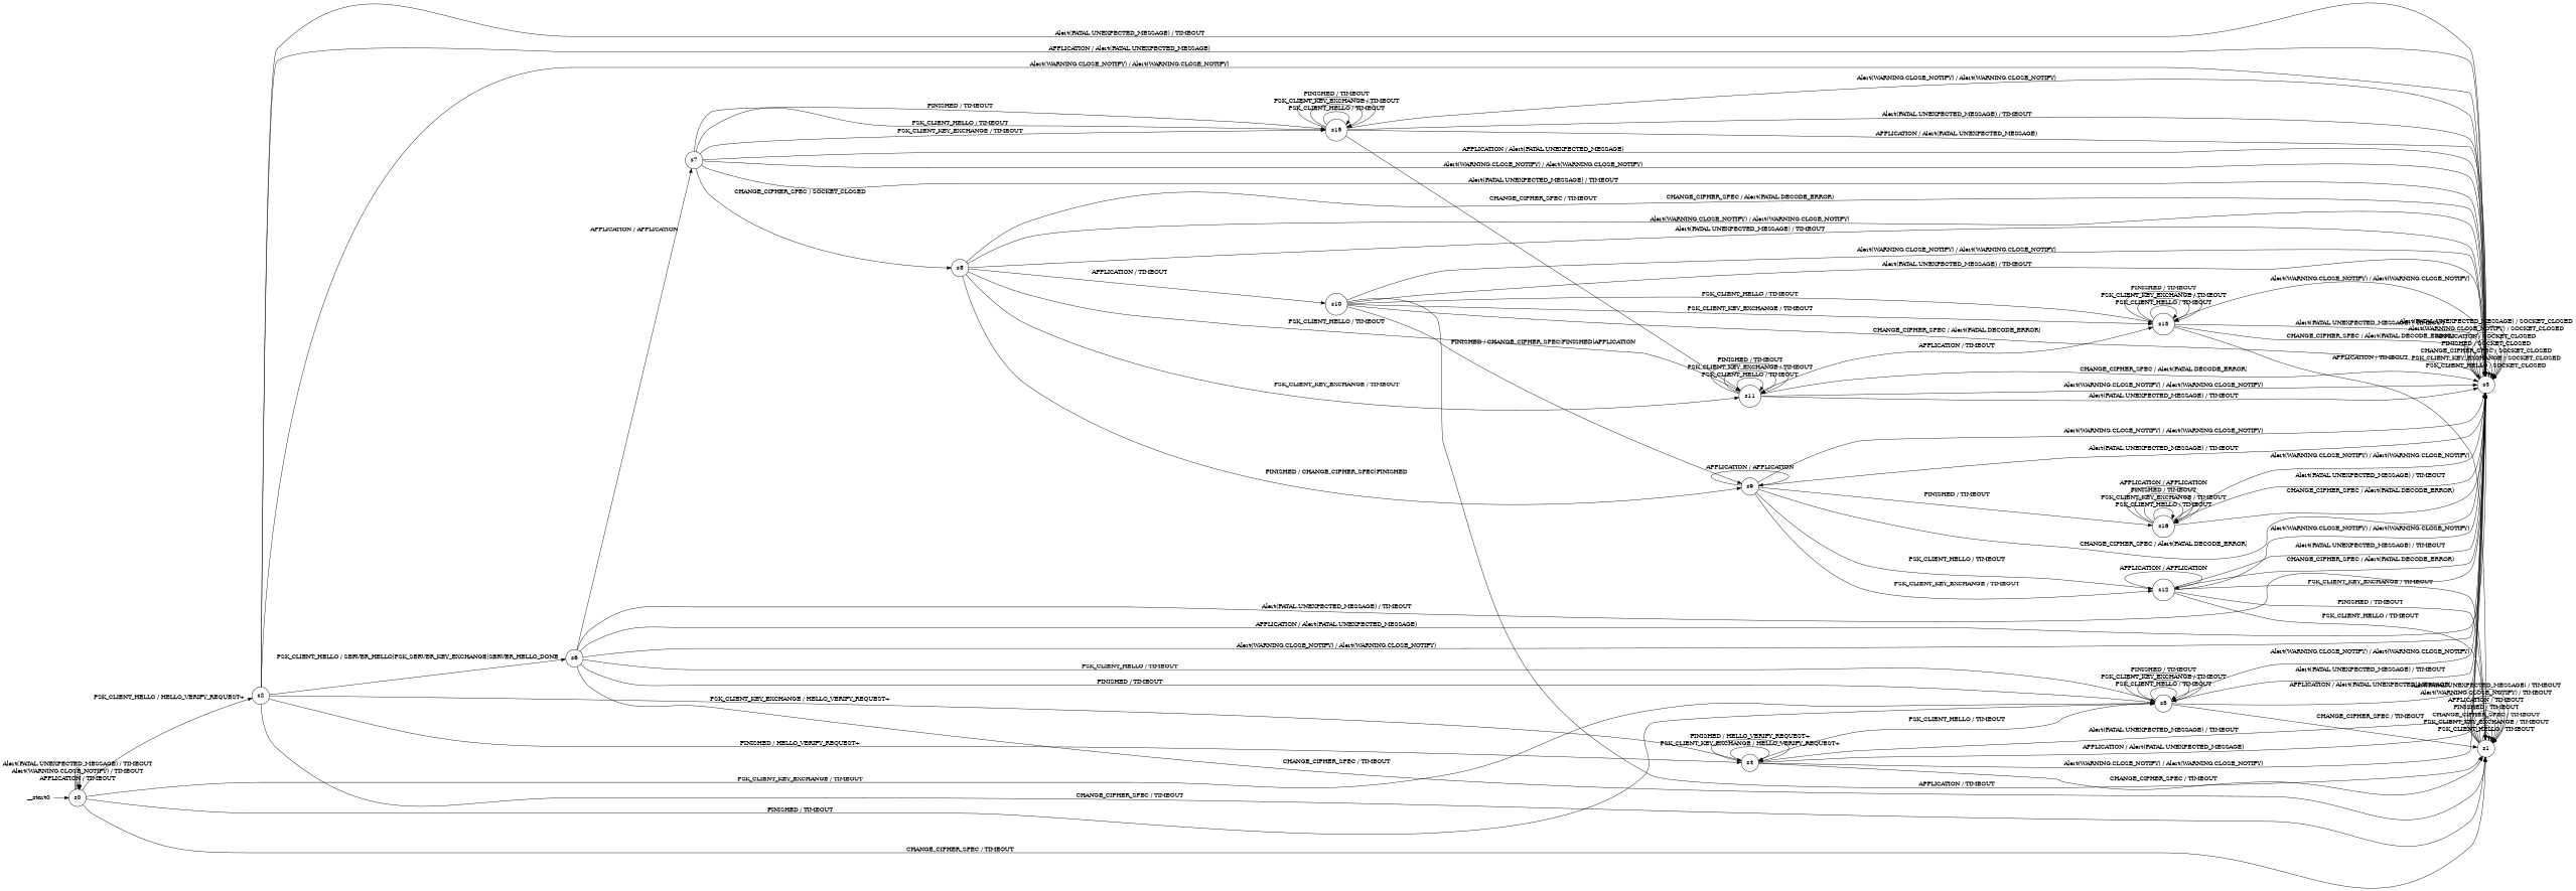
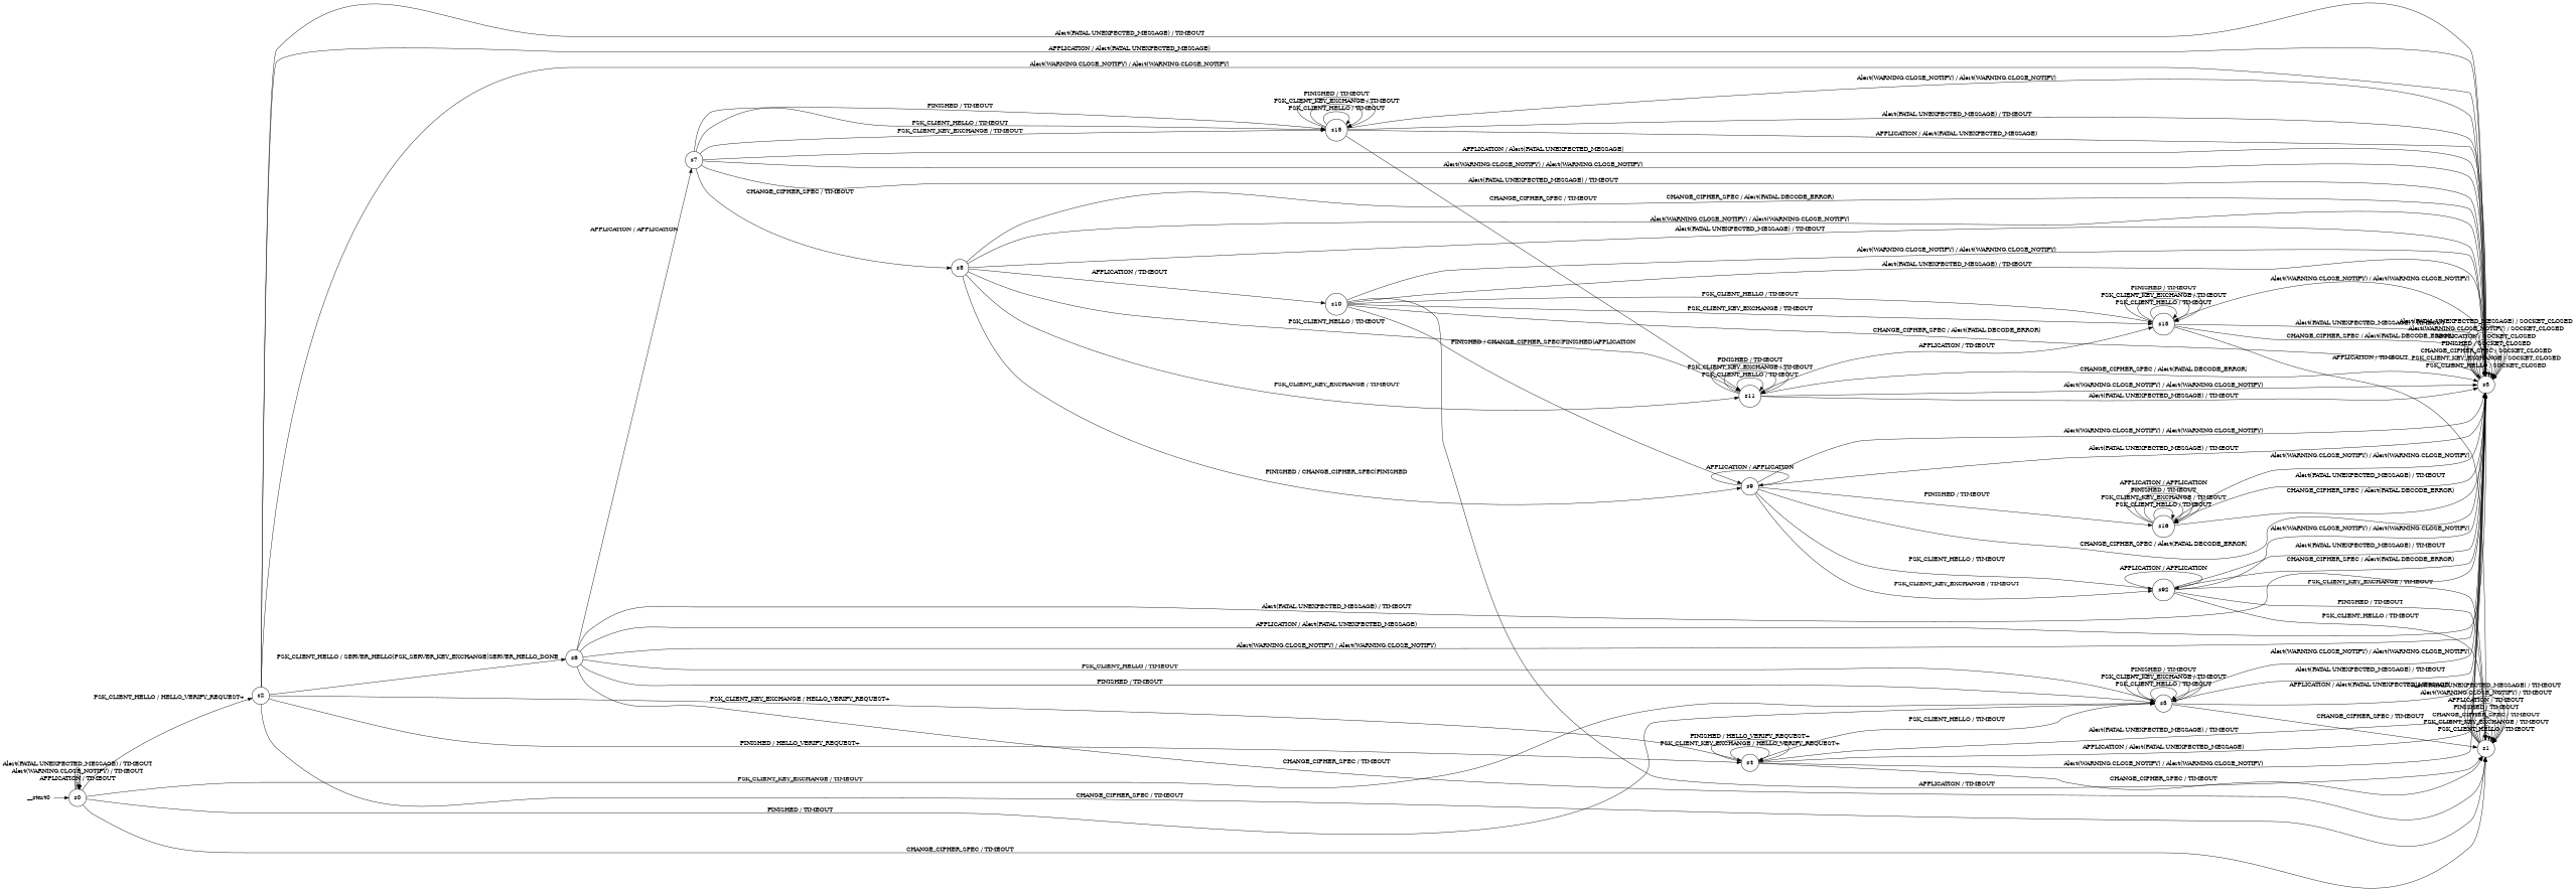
  digraph {
    rankdir=LR
    node [shape=circle]
    n1 [label=s0]
    n2 [label=s1]
    n3 [label=s2]
    n4 [label=s5]
    n5 [label=s3]
    n6 [label=s4]
    n7 [label=s6]
    n8 [label=s7]
    n9 [label=s8]
    n10 [label=s15]
    n11 [label=s9]
    n12 [label=s10]
    n13 [label=s11]
-   n14 [label=s12]
+   n14 [label=s92]
    n15 [label=s16]
    n16 [label=s13]
    __start0 [height=0 shape=none width=0]
    n1 -> n1 [label="APPLICATION / TIMEOUT"]
    n1 -> n1 [label="Alert(WARNING,CLOSE_NOTIFY) / TIMEOUT"]
    n1 -> n1 [label="Alert(FATAL,UNEXPECTED_MESSAGE) / TIMEOUT"]
    n1 -> n2 [label="CHANGE_CIPHER_SPEC / TIMEOUT"]
    n1 -> n3 [label="PSK_CLIENT_HELLO / HELLO_VERIFY_REQUEST+"]
    n1 -> n4 [label="PSK_CLIENT_KEY_EXCHANGE / TIMEOUT"]
    n1 -> n4 [label="FINISHED / TIMEOUT"]
    n2 -> n2 [label="PSK_CLIENT_HELLO / TIMEOUT"]
    n2 -> n2 [label="PSK_CLIENT_KEY_EXCHANGE / TIMEOUT"]
    n2 -> n2 [label="CHANGE_CIPHER_SPEC / TIMEOUT"]
    n2 -> n2 [label="FINISHED / TIMEOUT"]
    n2 -> n2 [label="APPLICATION / TIMEOUT"]
    n2 -> n2 [label="Alert(WARNING,CLOSE_NOTIFY) / TIMEOUT"]
    n2 -> n2 [label="Alert(FATAL,UNEXPECTED_MESSAGE) / TIMEOUT"]
    n3 -> n2 [label="CHANGE_CIPHER_SPEC / TIMEOUT"]
    n3 -> n5 [label="APPLICATION / Alert(FATAL,UNEXPECTED_MESSAGE)"]
    n3 -> n5 [label="Alert(WARNING,CLOSE_NOTIFY) / Alert(WARNING,CLOSE_NOTIFY)"]
    n3 -> n5 [label="Alert(FATAL,UNEXPECTED_MESSAGE) / TIMEOUT"]
    n3 -> n6 [label="PSK_CLIENT_KEY_EXCHANGE / HELLO_VERIFY_REQUEST+"]
    n3 -> n6 [label="FINISHED / HELLO_VERIFY_REQUEST+"]
    n3 -> n7 [label="PSK_CLIENT_HELLO / SERVER_HELLO|PSK_SERVER_KEY_EXCHANGE|SERVER_HELLO_DONE"]
    n4 -> n2 [label="CHANGE_CIPHER_SPEC / TIMEOUT"]
    n4 -> n4 [label="PSK_CLIENT_HELLO / TIMEOUT"]
    n4 -> n4 [label="PSK_CLIENT_KEY_EXCHANGE / TIMEOUT"]
    n4 -> n4 [label="FINISHED / TIMEOUT"]
    n4 -> n5 [label="APPLICATION / Alert(FATAL,UNEXPECTED_MESSAGE)"]
    n4 -> n5 [label="Alert(WARNING,CLOSE_NOTIFY) / Alert(WARNING,CLOSE_NOTIFY)"]
    n4 -> n5 [label="Alert(FATAL,UNEXPECTED_MESSAGE) / TIMEOUT"]
    n5 -> n5 [label="PSK_CLIENT_HELLO / SOCKET_CLOSED"]
    n5 -> n5 [label="PSK_CLIENT_KEY_EXCHANGE / SOCKET_CLOSED"]
    n5 -> n5 [label="CHANGE_CIPHER_SPEC / SOCKET_CLOSED"]
    n5 -> n5 [label="FINISHED / SOCKET_CLOSED"]
    n5 -> n5 [label="APPLICATION / SOCKET_CLOSED"]
    n5 -> n5 [label="Alert(WARNING,CLOSE_NOTIFY) / SOCKET_CLOSED"]
    n5 -> n5 [label="Alert(FATAL,UNEXPECTED_MESSAGE) / SOCKET_CLOSED"]
    n6 -> n2 [label="CHANGE_CIPHER_SPEC / TIMEOUT"]
    n6 -> n4 [label="PSK_CLIENT_HELLO / TIMEOUT"]
    n6 -> n5 [label="APPLICATION / Alert(FATAL,UNEXPECTED_MESSAGE)"]
    n6 -> n5 [label="Alert(WARNING,CLOSE_NOTIFY) / Alert(WARNING,CLOSE_NOTIFY)"]
    n6 -> n5 [label="Alert(FATAL,UNEXPECTED_MESSAGE) / TIMEOUT"]
    n6 -> n6 [label="PSK_CLIENT_KEY_EXCHANGE / HELLO_VERIFY_REQUEST+"]
    n6 -> n6 [label="FINISHED / HELLO_VERIFY_REQUEST+"]
    n7 -> n2 [label="CHANGE_CIPHER_SPEC / TIMEOUT"]
    n7 -> n4 [label="PSK_CLIENT_HELLO / TIMEOUT"]
    n7 -> n4 [label="FINISHED / TIMEOUT"]
    n7 -> n5 [label="APPLICATION / Alert(FATAL,UNEXPECTED_MESSAGE)"]
    n7 -> n5 [label="Alert(WARNING,CLOSE_NOTIFY) / Alert(WARNING,CLOSE_NOTIFY)"]
    n7 -> n5 [label="Alert(FATAL,UNEXPECTED_MESSAGE) / TIMEOUT"]
    n7 -> n8 [label="APPLICATION / APPLICATION"]
    n8 -> n5 [label="APPLICATION / Alert(FATAL,UNEXPECTED_MESSAGE)"]
    n8 -> n5 [label="Alert(WARNING,CLOSE_NOTIFY) / Alert(WARNING,CLOSE_NOTIFY)"]
    n8 -> n5 [label="Alert(FATAL,UNEXPECTED_MESSAGE) / TIMEOUT"]
-   n8 -> n9 [label="CHANGE_CIPHER_SPEC / SOCKET_CLOSED"]
+   n8 -> n9 [label="CHANGE_CIPHER_SPEC / TIMEOUT"]
    n8 -> n10 [label="PSK_CLIENT_HELLO / TIMEOUT"]
    n8 -> n10 [label="PSK_CLIENT_KEY_EXCHANGE / TIMEOUT"]
    n8 -> n10 [label="FINISHED / TIMEOUT"]
    n9 -> n5 [label="CHANGE_CIPHER_SPEC / Alert(FATAL,DECODE_ERROR)"]
    n9 -> n5 [label="Alert(WARNING,CLOSE_NOTIFY) / Alert(WARNING,CLOSE_NOTIFY)"]
    n9 -> n5 [label="Alert(FATAL,UNEXPECTED_MESSAGE) / TIMEOUT"]
    n9 -> n11 [label="FINISHED / CHANGE_CIPHER_SPEC|FINISHED"]
    n9 -> n12 [label="APPLICATION / TIMEOUT"]
    n9 -> n13 [label="PSK_CLIENT_HELLO / TIMEOUT"]
    n9 -> n13 [label="PSK_CLIENT_KEY_EXCHANGE / TIMEOUT"]
    n10 -> n5 [label="APPLICATION / Alert(FATAL,UNEXPECTED_MESSAGE)"]
    n10 -> n5 [label="Alert(WARNING,CLOSE_NOTIFY) / Alert(WARNING,CLOSE_NOTIFY)"]
    n10 -> n5 [label="Alert(FATAL,UNEXPECTED_MESSAGE) / TIMEOUT"]
    n10 -> n10 [label="PSK_CLIENT_HELLO / TIMEOUT"]
    n10 -> n10 [label="PSK_CLIENT_KEY_EXCHANGE / TIMEOUT"]
    n10 -> n10 [label="FINISHED / TIMEOUT"]
    n10 -> n13 [label="CHANGE_CIPHER_SPEC / TIMEOUT"]
    n11 -> n5 [label="CHANGE_CIPHER_SPEC / Alert(FATAL,DECODE_ERROR)"]
    n11 -> n5 [label="Alert(WARNING,CLOSE_NOTIFY) / Alert(WARNING,CLOSE_NOTIFY)"]
    n11 -> n5 [label="Alert(FATAL,UNEXPECTED_MESSAGE) / TIMEOUT"]
    n11 -> n11 [label="APPLICATION / APPLICATION"]
    n11 -> n14 [label="PSK_CLIENT_HELLO / TIMEOUT"]
    n11 -> n14 [label="PSK_CLIENT_KEY_EXCHANGE / TIMEOUT"]
    n11 -> n15 [label="FINISHED / TIMEOUT"]
    n12 -> n2 [label="APPLICATION / TIMEOUT"]
    n12 -> n5 [label="CHANGE_CIPHER_SPEC / Alert(FATAL,DECODE_ERROR)"]
    n12 -> n5 [label="Alert(WARNING,CLOSE_NOTIFY) / Alert(WARNING,CLOSE_NOTIFY)"]
    n12 -> n5 [label="Alert(FATAL,UNEXPECTED_MESSAGE) / TIMEOUT"]
    n12 -> n11 [label="FINISHED / CHANGE_CIPHER_SPEC|FINISHED|APPLICATION"]
    n12 -> n16 [label="PSK_CLIENT_HELLO / TIMEOUT"]
    n12 -> n16 [label="PSK_CLIENT_KEY_EXCHANGE / TIMEOUT"]
    n13 -> n5 [label="CHANGE_CIPHER_SPEC / Alert(FATAL,DECODE_ERROR)"]
    n13 -> n5 [label="Alert(WARNING,CLOSE_NOTIFY) / Alert(WARNING,CLOSE_NOTIFY)"]
    n13 -> n5 [label="Alert(FATAL,UNEXPECTED_MESSAGE) / TIMEOUT"]
    n13 -> n13 [label="PSK_CLIENT_HELLO / TIMEOUT"]
    n13 -> n13 [label="PSK_CLIENT_KEY_EXCHANGE / TIMEOUT"]
    n13 -> n13 [label="FINISHED / TIMEOUT"]
    n13 -> n16 [label="APPLICATION / TIMEOUT"]
    n14 -> n2 [label="PSK_CLIENT_HELLO / TIMEOUT"]
    n14 -> n2 [label="PSK_CLIENT_KEY_EXCHANGE / TIMEOUT"]
    n14 -> n2 [label="FINISHED / TIMEOUT"]
    n14 -> n5 [label="CHANGE_CIPHER_SPEC / Alert(FATAL,DECODE_ERROR)"]
    n14 -> n5 [label="Alert(WARNING,CLOSE_NOTIFY) / Alert(WARNING,CLOSE_NOTIFY)"]
    n14 -> n5 [label="Alert(FATAL,UNEXPECTED_MESSAGE) / TIMEOUT"]
    n14 -> n14 [label="APPLICATION / APPLICATION"]
    n15 -> n5 [label="CHANGE_CIPHER_SPEC / Alert(FATAL,DECODE_ERROR)"]
    n15 -> n5 [label="Alert(WARNING,CLOSE_NOTIFY) / Alert(WARNING,CLOSE_NOTIFY)"]
    n15 -> n5 [label="Alert(FATAL,UNEXPECTED_MESSAGE) / TIMEOUT"]
    n15 -> n15 [label="PSK_CLIENT_HELLO / TIMEOUT"]
    n15 -> n15 [label="PSK_CLIENT_KEY_EXCHANGE / TIMEOUT"]
    n15 -> n15 [label="FINISHED / TIMEOUT"]
    n15 -> n15 [label="APPLICATION / APPLICATION"]
    n16 -> n2 [label="APPLICATION / TIMEOUT"]
    n16 -> n5 [label="CHANGE_CIPHER_SPEC / Alert(FATAL,DECODE_ERROR)"]
    n16 -> n5 [label="Alert(WARNING,CLOSE_NOTIFY) / Alert(WARNING,CLOSE_NOTIFY)"]
    n16 -> n5 [label="Alert(FATAL,UNEXPECTED_MESSAGE) / TIMEOUT"]
    n16 -> n16 [label="PSK_CLIENT_HELLO / TIMEOUT"]
    n16 -> n16 [label="PSK_CLIENT_KEY_EXCHANGE / TIMEOUT"]
    n16 -> n16 [label="FINISHED / TIMEOUT"]
    __start0 -> n1
  }
